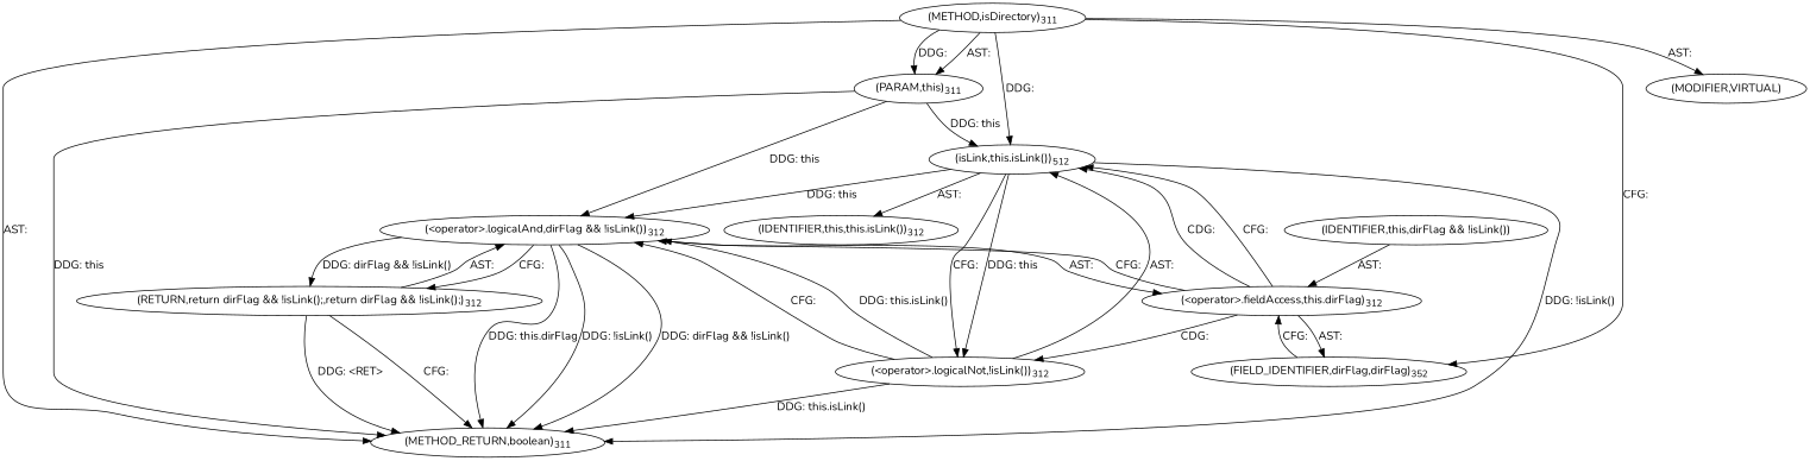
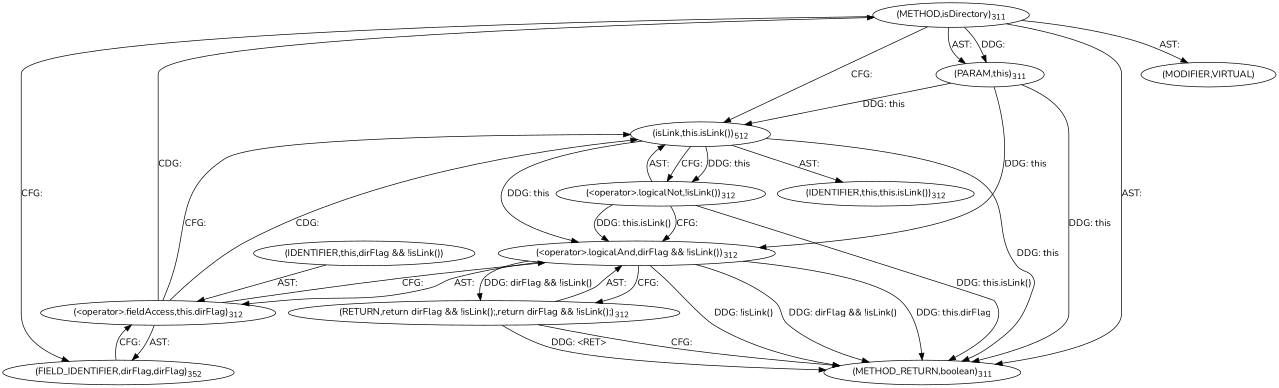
  digraph {
    fontname=Nunito
    node [fontname=Nunito]
    edge [fontname=Nunito]
    n1 [label=<(METHOD,isDirectory)<SUB>311</SUB>>]
    n2 [label=<(PARAM,this)<SUB>311</SUB>>]
    n3 [label=<(FIELD_IDENTIFIER,dirFlag,dirFlag)<SUB>352</SUB>>]
    n4 [label=<(isLink,this.isLink())<SUB>512</SUB>>]
    n5 [label=<(MODIFIER,VIRTUAL)>]
    n6 [label=<(METHOD_RETURN,boolean)<SUB>311</SUB>>]
    n7 [label=<(&lt;operator&gt;.logicalAnd,dirFlag &amp;&amp; !isLink())<SUB>312</SUB>>]
    n8 [label=<(&lt;operator&gt;.fieldAccess,this.dirFlag)<SUB>312</SUB>>]
    n9 [label=<(&lt;operator&gt;.logicalNot,!isLink())<SUB>312</SUB>>]
    n10 [label=<(IDENTIFIER,this,this.isLink())<SUB>312</SUB>>]
    n11 [label=<(RETURN,return dirFlag &amp;&amp; !isLink();,return dirFlag &amp;&amp; !isLink();)<SUB>312</SUB>>]
    n12 [label=<(IDENTIFIER,this,dirFlag &amp;&amp; !isLink())>]
    n1 -> n2 [label="AST: "]
    n1 -> n2 [label="DDG: "]
    n1 -> n3 [label="CFG: "]
-   n1 -> n4 [label="DDG: "]
+   n1 -> n4 [label="CFG: "]
    n1 -> n5 [label="AST: "]
    n1 -> n6 [label="AST: "]
    n2 -> n4 [label="DDG: this"]
    n2 -> n6 [label="DDG: this"]
    n2 -> n7 [label="DDG: this"]
    n3 -> n8 [label="CFG: "]
-   n4 -> n6 [label="DDG: !isLink()"]
+   n4 -> n6 [label="DDG: this"]
    n4 -> n7 [label="DDG: this"]
    n4 -> n9 [label="CFG: "]
    n4 -> n9 [label="DDG: this"]
    n4 -> n10 [label="AST: "]
    n7 -> n6 [label="DDG: this.dirFlag"]
    n7 -> n6 [label="DDG: !isLink()"]
    n7 -> n6 [label="DDG: dirFlag &amp;&amp; !isLink()"]
    n7 -> n8 [label="AST: "]
    n7 -> n11 [label="CFG: "]
    n7 -> n11 [label="DDG: dirFlag &amp;&amp; !isLink()"]
    n8 -> n3 [label="AST: "]
    n8 -> n4 [label="CFG: "]
    n8 -> n4 [label="CDG: "]
    n8 -> n7 [label="CFG: "]
-   n8 -> n9 [label="CDG: "]
+   n8 -> n1 [label="CDG: "]
    n9 -> n4 [label="AST: "]
    n9 -> n6 [label="DDG: this.isLink()"]
    n9 -> n7 [label="CFG: "]
    n9 -> n7 [label="DDG: this.isLink()"]
    n11 -> n6 [label="CFG: "]
    n11 -> n6 [label="DDG: &lt;RET&gt;"]
    n11 -> n7 [label="AST: "]
    n12 -> n8 [label="AST: "]
  }
